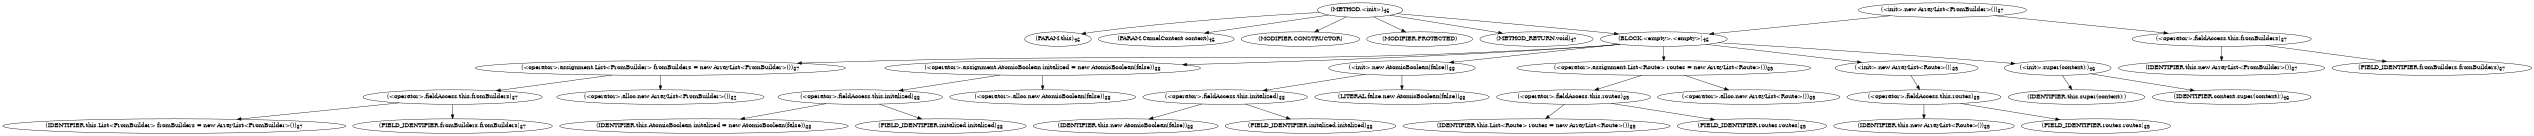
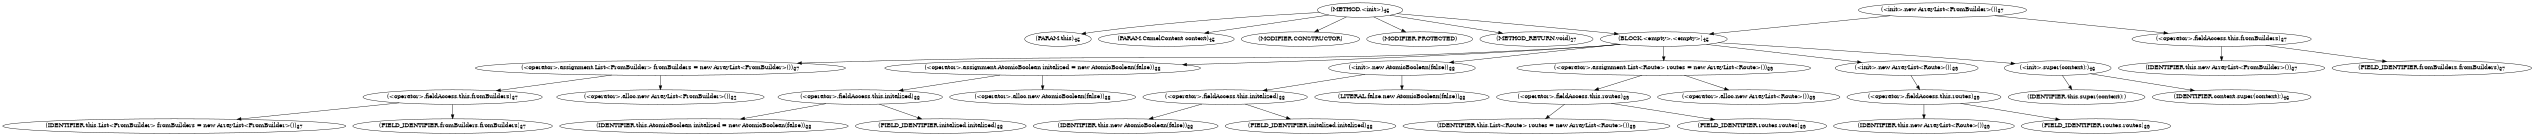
  digraph {
    n1 [label=<(METHOD,&lt;init&gt;)<SUB>45</SUB>>]
    n2 [label=<(PARAM,this)<SUB>45</SUB>>]
    n3 [label=<(PARAM,CamelContext context)<SUB>45</SUB>>]
    n4 [label=<(BLOCK,&lt;empty&gt;,&lt;empty&gt;)<SUB>45</SUB>>]
    n5 [label=<(MODIFIER,CONSTRUCTOR)>]
    n6 [label=<(MODIFIER,PROTECTED)>]
-   n7 [label=<(METHOD_RETURN,void)<SUB>47</SUB>>]
+   n7 [label=<(METHOD_RETURN,void)<SUB>27</SUB>>]
    n8 [label=<(&lt;operator&gt;.assignment,List&lt;FromBuilder&gt; fromBuilders = new ArrayList&lt;FromBuilder&gt;())<SUB>37</SUB>>]
    n9 [label=<(&lt;operator&gt;.assignment,AtomicBoolean initalized = new AtomicBoolean(false))<SUB>38</SUB>>]
    n10 [label=<(&lt;init&gt;,new AtomicBoolean(false))<SUB>38</SUB>>]
    n11 [label=<(&lt;operator&gt;.assignment,List&lt;Route&gt; routes = new ArrayList&lt;Route&gt;())<SUB>39</SUB>>]
    n12 [label=<(&lt;init&gt;,new ArrayList&lt;Route&gt;())<SUB>39</SUB>>]
    n13 [label=<(&lt;init&gt;,super(context);)<SUB>46</SUB>>]
    n14 [label=<(&lt;operator&gt;.fieldAccess,this.fromBuilders)<SUB>37</SUB>>]
    n15 [label=<(&lt;operator&gt;.alloc,new ArrayList&lt;FromBuilder&gt;())<SUB>32</SUB>>]
    n16 [label=<(&lt;init&gt;,new ArrayList&lt;FromBuilder&gt;())<SUB>37</SUB>>]
    n17 [label=<(&lt;operator&gt;.fieldAccess,this.fromBuilders)<SUB>37</SUB>>]
    n18 [label=<(&lt;operator&gt;.fieldAccess,this.initalized)<SUB>38</SUB>>]
    n19 [label=<(&lt;operator&gt;.alloc,new AtomicBoolean(false))<SUB>38</SUB>>]
    n20 [label=<(&lt;operator&gt;.fieldAccess,this.initalized)<SUB>38</SUB>>]
    n21 [label=<(LITERAL,false,new AtomicBoolean(false))<SUB>38</SUB>>]
    n22 [label=<(&lt;operator&gt;.fieldAccess,this.routes)<SUB>39</SUB>>]
    n23 [label=<(&lt;operator&gt;.alloc,new ArrayList&lt;Route&gt;())<SUB>39</SUB>>]
    n24 [label=<(&lt;operator&gt;.fieldAccess,this.routes)<SUB>39</SUB>>]
    n25 [label=<(IDENTIFIER,this,super(context);)>]
    n26 [label=<(IDENTIFIER,context,super(context);)<SUB>46</SUB>>]
    n27 [label=<(IDENTIFIER,this,List&lt;FromBuilder&gt; fromBuilders = new ArrayList&lt;FromBuilder&gt;())<SUB>37</SUB>>]
    n28 [label=<(FIELD_IDENTIFIER,fromBuilders,fromBuilders)<SUB>37</SUB>>]
    n29 [label=<(IDENTIFIER,this,new ArrayList&lt;FromBuilder&gt;())<SUB>37</SUB>>]
    n30 [label=<(FIELD_IDENTIFIER,fromBuilders,fromBuilders)<SUB>37</SUB>>]
    n31 [label=<(IDENTIFIER,this,AtomicBoolean initalized = new AtomicBoolean(false))<SUB>38</SUB>>]
    n32 [label=<(FIELD_IDENTIFIER,initalized,initalized)<SUB>38</SUB>>]
    n33 [label=<(IDENTIFIER,this,new AtomicBoolean(false))<SUB>38</SUB>>]
    n34 [label=<(FIELD_IDENTIFIER,initalized,initalized)<SUB>38</SUB>>]
    n35 [label=<(IDENTIFIER,this,List&lt;Route&gt; routes = new ArrayList&lt;Route&gt;())<SUB>39</SUB>>]
    n36 [label=<(FIELD_IDENTIFIER,routes,routes)<SUB>39</SUB>>]
    n37 [label=<(IDENTIFIER,this,new ArrayList&lt;Route&gt;())<SUB>39</SUB>>]
    n38 [label=<(FIELD_IDENTIFIER,routes,routes)<SUB>39</SUB>>]
    n1 -> n2
    n1 -> n3
    n1 -> n4
    n1 -> n5
    n1 -> n6
    n1 -> n7
    n4 -> n8
    n4 -> n9
    n4 -> n10
    n4 -> n11
    n4 -> n12
    n4 -> n13
    n8 -> n14
    n8 -> n15
    n9 -> n18
    n9 -> n19
    n10 -> n20
    n10 -> n21
    n11 -> n22
    n11 -> n23
    n12 -> n24
    n13 -> n25
    n13 -> n26
    n14 -> n27
    n14 -> n28
    n16 -> n4
    n16 -> n17
    n17 -> n29
    n17 -> n30
    n18 -> n31
    n18 -> n32
    n20 -> n33
    n20 -> n34
    n22 -> n35
    n22 -> n36
    n24 -> n37
    n24 -> n38
  }
